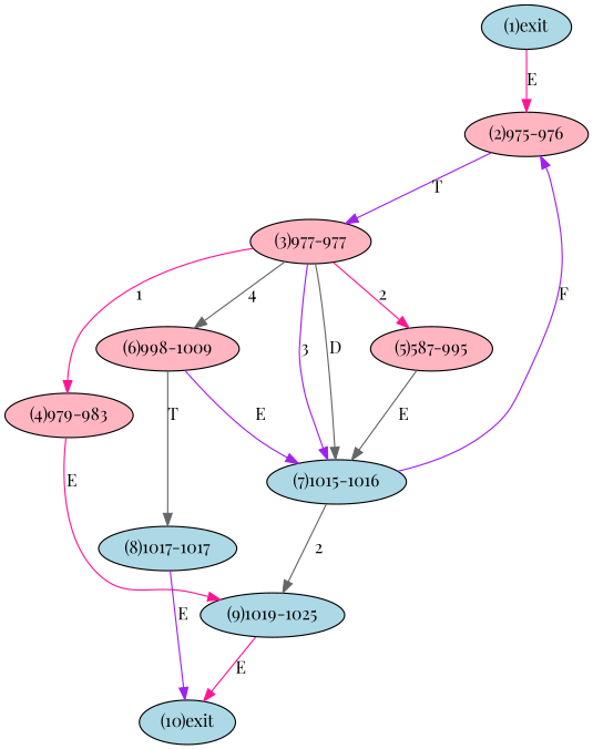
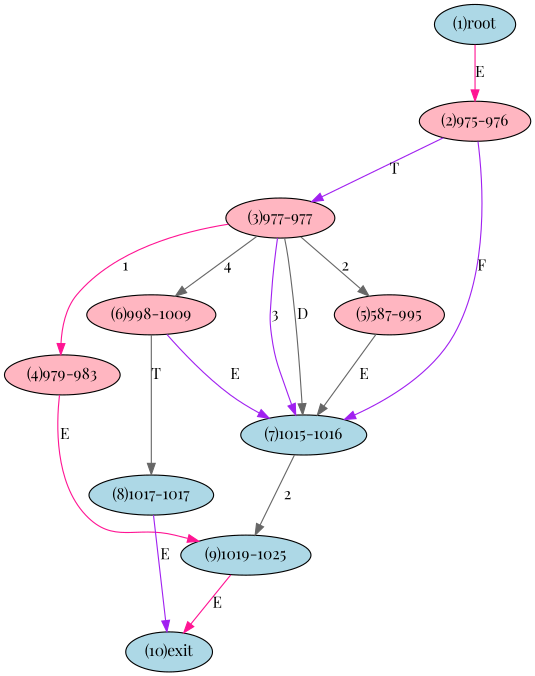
  digraph {
    fontname="Playfair Display"
    node [fillcolor=lightblue fontname="Playfair Display" style=filled]
    edge [color=gray40 fontname="Playfair Display"]
-   n1 [label="(1)exit"]
+   n1 [label="(1)root"]
    n2 [fillcolor=lightpink label="(2)975-976"]
    n3 [fillcolor=lightpink label="(3)977-977"]
    n4 [label="(7)1015-1016"]
    n5 [fillcolor=lightpink label="(4)979-983"]
    n6 [fillcolor=lightpink label="(5)587-995"]
    n7 [fillcolor=lightpink label="(6)998-1009"]
    n8 [label="(9)1019-1025"]
    n9 [label="(8)1017-1017"]
    n10 [label="(10)exit"]
    n1 -> n2 [color=deeppink label=E]
    n2 -> n3 [color=purple label=T]
-   n4 -> n2 [color=purple label=F]
+   n2 -> n4 [color=purple label=F]
    n3 -> n4 [color=purple label=3]
    n3 -> n4 [label=D]
    n3 -> n5 [color=deeppink label=1]
-   n3 -> n6 [color=deeppink label=2]
+   n3 -> n6 [label=2]
    n3 -> n7 [label=4]
    n4 -> n8 [label=2]
    n5 -> n8 [color=deeppink label=E]
    n6 -> n4 [label=E]
    n7 -> n4 [color=purple label=E]
    n7 -> n9 [label=T]
    n8 -> n10 [color=deeppink label=E]
    n9 -> n10 [color=purple label=E]
  }
